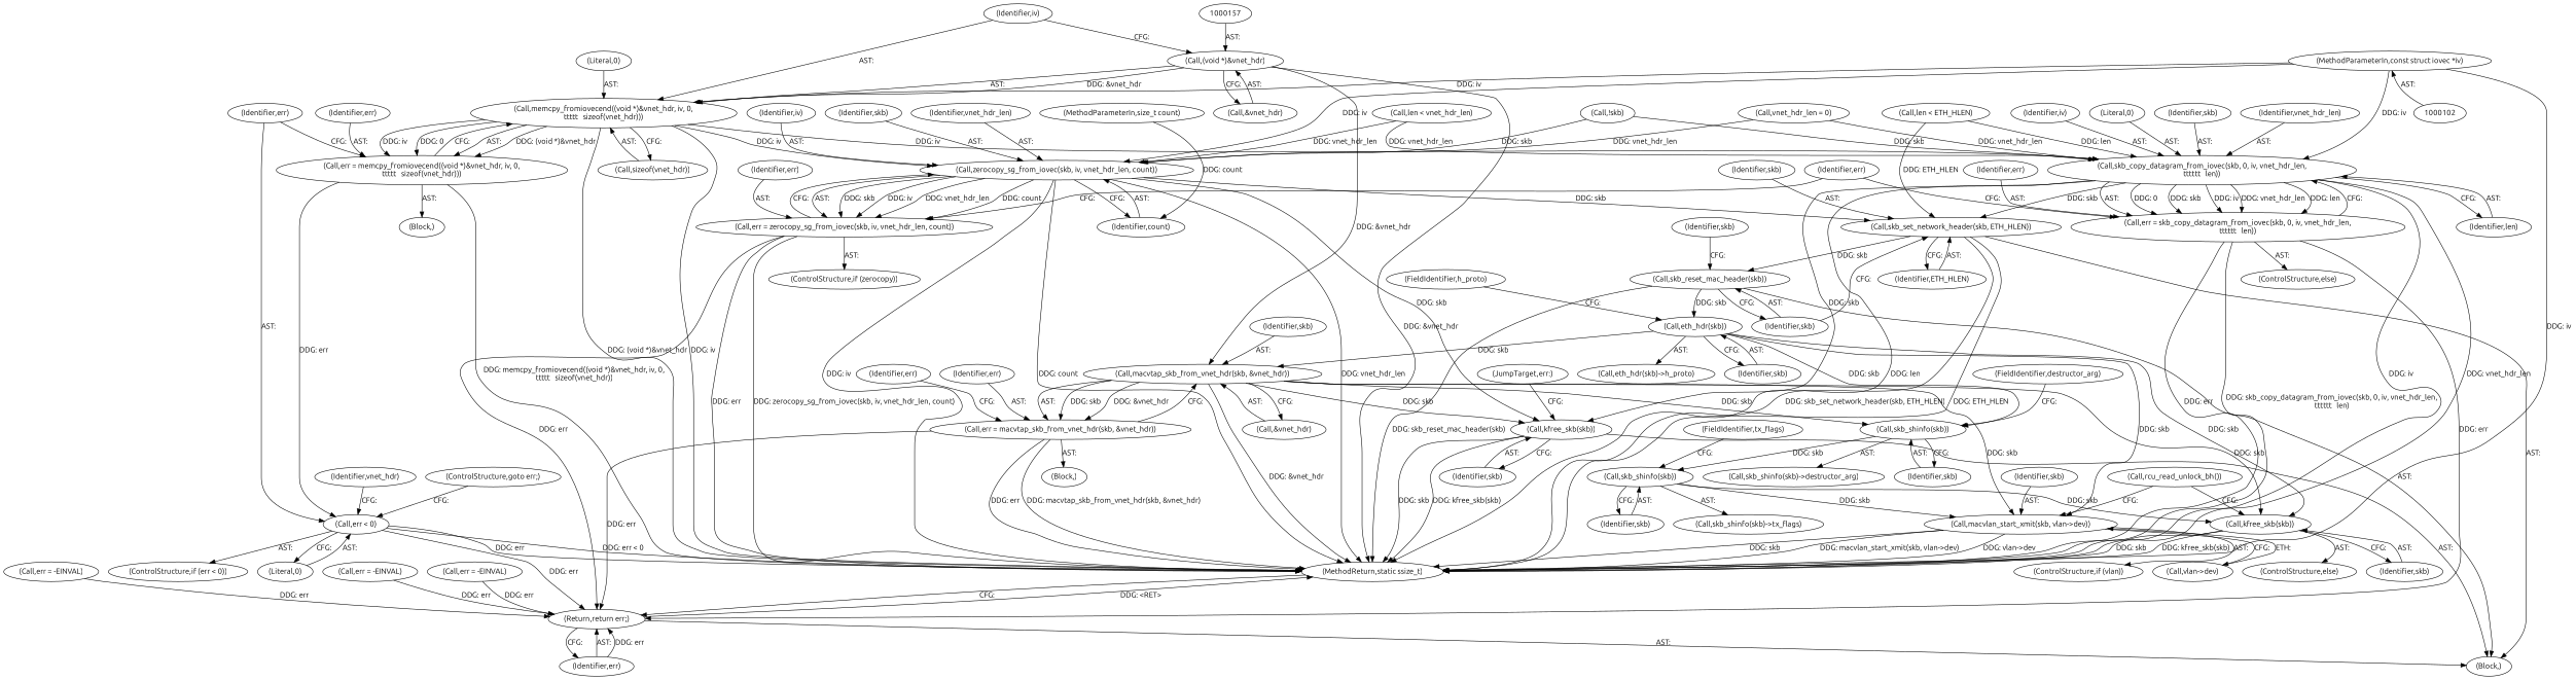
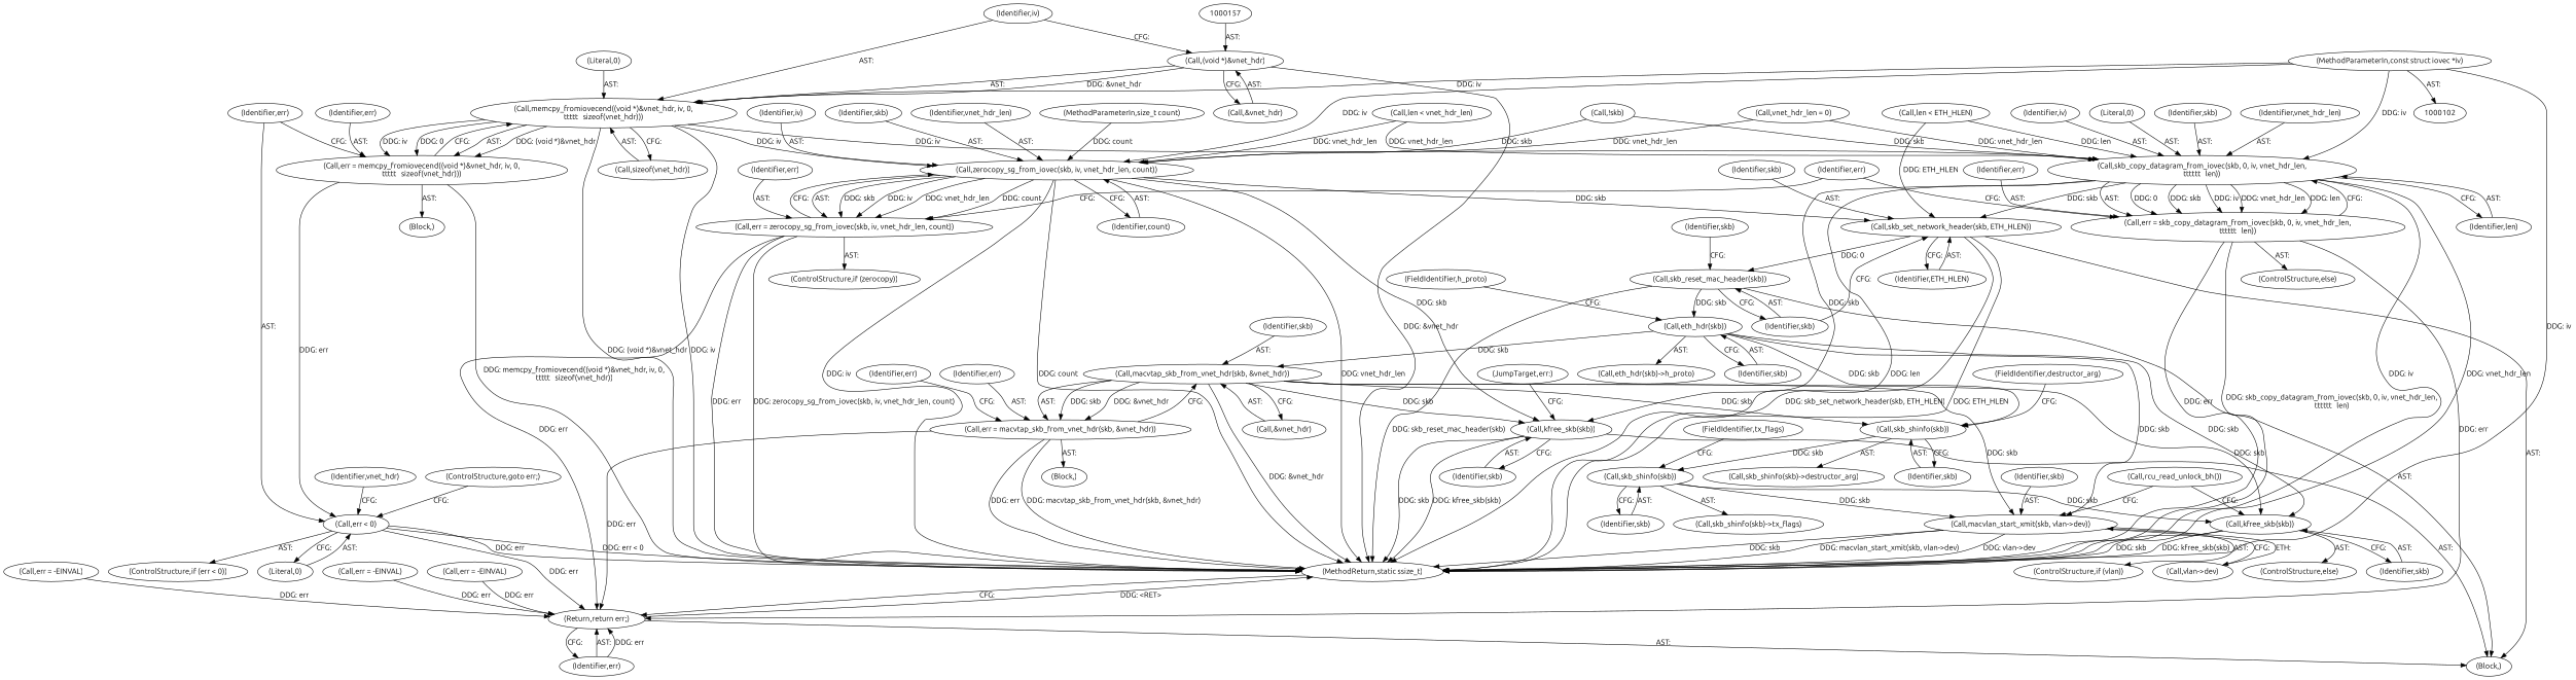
  digraph {
    fontname=Ubuntu
    node [fontname=Ubuntu]
    edge [fontname=Ubuntu]
    n1 [label="(Call,memcpy_fromiovecend((void *)&vnet_hdr, iv, 0,\n\t\t\t\t\t   sizeof(vnet_hdr)))"]
    n2 [label="(Call,err = memcpy_fromiovecend((void *)&vnet_hdr, iv, 0,\n\t\t\t\t\t   sizeof(vnet_hdr)))"]
    n3 [label="(Call,zerocopy_sg_from_iovec(skb, iv, vnet_hdr_len, count))"]
    n4 [label="(Call,skb_copy_datagram_from_iovec(skb, 0, iv, vnet_hdr_len,\n\t\t\t\t\t\t   len))"]
    n5 [label="(MethodReturn,static ssize_t)"]
    n6 [label="(Call,sizeof(vnet_hdr))"]
    n7 [label="(Call,err < 0)"]
    n8 [label="(Block,)"]
    n9 [label="(Call,err = zerocopy_sg_from_iovec(skb, iv, vnet_hdr_len, count))"]
    n10 [label="(Call,skb_set_network_header(skb, ETH_HLEN))"]
    n11 [label="(Call,kfree_skb(skb))"]
    n12 [label="(Identifier,count)"]
    n13 [label="(Call,err = skb_copy_datagram_from_iovec(skb, 0, iv, vnet_hdr_len,\n\t\t\t\t\t\t   len))"]
    n14 [label="(Identifier,len)"]
    n15 [label="(Return,return err;)"]
    n16 [label="(Call,(void *)&vnet_hdr)"]
    n17 [label="(Call,macvtap_skb_from_vnet_hdr(skb, &vnet_hdr))"]
    n18 [label="(Call,&vnet_hdr)"]
    n19 [label="(Call,skb_shinfo(skb))"]
    n20 [label="(Call,macvlan_start_xmit(skb, vlan->dev))"]
    n21 [label="(Call,kfree_skb(skb))"]
    n22 [label="(Call,err = macvtap_skb_from_vnet_hdr(skb, &vnet_hdr))"]
    n23 [label="(Call,&vnet_hdr)"]
    n24 [label="(MethodParameterIn,const struct iovec *iv)"]
    1000102
    n26 [label="(ControlStructure,if (err < 0))"]
    n27 [label="(Literal,0)"]
    n28 [label="(Identifier,err)"]
    n29 [label="(Block,)"]
    n30 [label="(ControlStructure,if (zerocopy))"]
    n31 [label="(Call,skb_reset_mac_header(skb))"]
    n32 [label="(Identifier,ETH_HLEN)"]
    n33 [label="(Identifier,skb)"]
    n34 [label="(Call,eth_hdr(skb))"]
    n35 [label="(Identifier,skb)"]
    n36 [label="(Call,eth_hdr(skb)->h_proto)"]
    n37 [label="(Identifier,skb)"]
    n38 [label="(Call,skb_shinfo(skb))"]
    n39 [label="(Identifier,skb)"]
    n40 [label="(Call,skb_shinfo(skb)->destructor_arg)"]
    n41 [label="(ControlStructure,if (vlan))"]
    n42 [label="(Call,vlan->dev)"]
    n43 [label="(ControlStructure,else)"]
    n44 [label="(Identifier,skb)"]
    n45 [label="(Block,)"]
    n46 [label="(Call,skb_shinfo(skb)->tx_flags)"]
    n47 [label="(Identifier,skb)"]
    n48 [label="(ControlStructure,else)"]
    n49 [label="(Identifier,err)"]
    n50 [label="(Literal,0)"]
    n51 [label="(Call,len < ETH_HLEN)"]
    n52 [label="(Call,err = -EINVAL)"]
    n53 [label="(Identifier,skb)"]
    n54 [label="(Identifier,skb)"]
    n55 [label="(Identifier,iv)"]
    n56 [label="(Call,!skb)"]
    n57 [label="(FieldIdentifier,destructor_arg)"]
    n58 [label="(Identifier,iv)"]
    n59 [label="(Identifier,err)"]
    n60 [label="(Identifier,skb)"]
    n61 [label="(Identifier,skb)"]
    n62 [label="(Literal,0)"]
    n63 [label="(Call,err = -EINVAL)"]
    n64 [label="(Call,vnet_hdr_len = 0)"]
    n65 [label="(JumpTarget,err:)"]
    n66 [label="(Identifier,skb)"]
    n67 [label="(Identifier,vnet_hdr)"]
    n68 [label="(Identifier,err)"]
    n69 [label="(Call,err = -EINVAL)"]
    n70 [label="(Identifier,vnet_hdr_len)"]
    n71 [label="(Identifier,err)"]
    n72 [label="(Identifier,skb)"]
    n73 [label="(Identifier,iv)"]
    n74 [label="(Identifier,err)"]
    n75 [label="(ControlStructure,goto err;)"]
    n76 [label="(FieldIdentifier,tx_flags)"]
    n77 [label="(Identifier,err)"]
    n78 [label="(Call,len < vnet_hdr_len)"]
    n79 [label="(Identifier,err)"]
    n80 [label="(Identifier,vnet_hdr_len)"]
    n81 [label="(MethodParameterIn,size_t count)"]
    n82 [label="(FieldIdentifier,h_proto)"]
    n83 [label="(Call,rcu_read_unlock_bh())"]
    1000157
    n1 -> n2 [label="AST: "]
    n1 -> n2 [label="DDG: (void *)&vnet_hdr"]
    n1 -> n2 [label="DDG: iv"]
    n1 -> n2 [label="DDG: 0"]
    n1 -> n3 [label="DDG: iv"]
    n1 -> n4 [label="DDG: iv"]
    n1 -> n5 [label="DDG: iv"]
    n1 -> n5 [label="DDG: (void *)&vnet_hdr"]
    n1 -> n6 [label="CFG: "]
    n2 -> n1 [label="CFG: "]
    n2 -> n5 [label="DDG: memcpy_fromiovecend((void *)&vnet_hdr, iv, 0,\n\t\t\t\t\t   sizeof(vnet_hdr))"]
    n2 -> n7 [label="DDG: err"]
    n2 -> n8 [label="AST: "]
    n3 -> n5 [label="DDG: iv"]
    n3 -> n5 [label="DDG: count"]
    n3 -> n5 [label="DDG: vnet_hdr_len"]
    n3 -> n9 [label="AST: "]
    n3 -> n9 [label="DDG: skb"]
    n3 -> n9 [label="DDG: iv"]
    n3 -> n9 [label="DDG: vnet_hdr_len"]
    n3 -> n9 [label="DDG: count"]
    n3 -> n10 [label="DDG: skb"]
    n3 -> n11 [label="DDG: skb"]
    n3 -> n12 [label="CFG: "]
    n4 -> n5 [label="DDG: iv"]
    n4 -> n5 [label="DDG: vnet_hdr_len"]
    n4 -> n5 [label="DDG: len"]
    n4 -> n10 [label="DDG: skb"]
    n4 -> n11 [label="DDG: skb"]
    n4 -> n13 [label="AST: "]
    n4 -> n13 [label="DDG: 0"]
    n4 -> n13 [label="DDG: skb"]
    n4 -> n13 [label="DDG: iv"]
    n4 -> n13 [label="DDG: vnet_hdr_len"]
    n4 -> n13 [label="DDG: len"]
    n4 -> n14 [label="CFG: "]
    n5 -> n15 [label="CFG: "]
    n6 -> n1 [label="AST: "]
    n7 -> n5 [label="DDG: err"]
    n7 -> n5 [label="DDG: err < 0"]
    n7 -> n15 [label="DDG: err"]
    n7 -> n26 [label="AST: "]
    n7 -> n27 [label="CFG: "]
    n9 -> n3 [label="CFG: "]
    n9 -> n5 [label="DDG: zerocopy_sg_from_iovec(skb, iv, vnet_hdr_len, count)"]
    n9 -> n5 [label="DDG: err"]
    n9 -> n15 [label="DDG: err"]
    n9 -> n30 [label="AST: "]
    n10 -> n5 [label="DDG: skb_set_network_header(skb, ETH_HLEN)"]
    n10 -> n5 [label="DDG: ETH_HLEN"]
    n10 -> n29 [label="AST: "]
-   n10 -> n31 [label="DDG: skb"]
+   n10 -> n31 [label="DDG: 0"]
    n10 -> n32 [label="CFG: "]
    n11 -> n5 [label="DDG: skb"]
    n11 -> n5 [label="DDG: kfree_skb(skb)"]
    n11 -> n29 [label="AST: "]
    n11 -> n33 [label="CFG: "]
    n12 -> n3 [label="AST: "]
    n13 -> n4 [label="CFG: "]
    n13 -> n5 [label="DDG: err"]
    n13 -> n5 [label="DDG: skb_copy_datagram_from_iovec(skb, 0, iv, vnet_hdr_len,\n\t\t\t\t\t\t   len)"]
    n13 -> n15 [label="DDG: err"]
    n13 -> n48 [label="AST: "]
    n14 -> n4 [label="AST: "]
    n15 -> n5 [label="DDG: <RET>"]
    n15 -> n28 [label="CFG: "]
    n15 -> n29 [label="AST: "]
    n16 -> n1 [label="AST: "]
    n16 -> n1 [label="DDG: &vnet_hdr"]
    n16 -> n5 [label="DDG: &vnet_hdr"]
-   n16 -> n17 [label="DDG: &vnet_hdr"]
    n16 -> n18 [label="CFG: "]
    n17 -> n5 [label="DDG: &vnet_hdr"]
    n17 -> n11 [label="DDG: skb"]
    n17 -> n19 [label="DDG: skb"]
    n17 -> n20 [label="DDG: skb"]
    n17 -> n21 [label="DDG: skb"]
    n17 -> n22 [label="AST: "]
    n17 -> n22 [label="DDG: skb"]
    n17 -> n22 [label="DDG: &vnet_hdr"]
    n17 -> n23 [label="CFG: "]
    n18 -> n16 [label="AST: "]
    n19 -> n38 [label="DDG: skb"]
    n19 -> n39 [label="CFG: "]
    n19 -> n40 [label="AST: "]
    n20 -> n5 [label="DDG: skb"]
    n20 -> n5 [label="DDG: macvlan_start_xmit(skb, vlan->dev)"]
    n20 -> n5 [label="DDG: vlan->dev"]
    n20 -> n41 [label="AST: "]
    n20 -> n42 [label="CFG: "]
    n21 -> n5 [label="DDG: kfree_skb(skb)"]
    n21 -> n5 [label="DDG: skb"]
    n21 -> n43 [label="AST: "]
    n21 -> n44 [label="CFG: "]
    n22 -> n5 [label="DDG: macvtap_skb_from_vnet_hdr(skb, &vnet_hdr)"]
    n22 -> n5 [label="DDG: err"]
    n22 -> n15 [label="DDG: err"]
    n22 -> n17 [label="CFG: "]
    n22 -> n45 [label="AST: "]
    n23 -> n17 [label="AST: "]
    n24 -> n1 [label="DDG: iv"]
    n24 -> n3 [label="DDG: iv"]
    n24 -> n4 [label="DDG: iv"]
    n24 -> n5 [label="DDG: iv"]
-   1000102 -> n24 [label="AST: "]
+   n24 -> 1000102 [label="AST: "]
    n27 -> n7 [label="AST: "]
    n28 -> n15 [label="AST: "]
    n28 -> n15 [label="DDG: err"]
    n31 -> n5 [label="DDG: skb_reset_mac_header(skb)"]
    n31 -> n29 [label="AST: "]
    n31 -> n34 [label="DDG: skb"]
    n31 -> n35 [label="CFG: "]
    n32 -> n10 [label="AST: "]
    n33 -> n11 [label="AST: "]
    n34 -> n17 [label="DDG: skb"]
    n34 -> n19 [label="DDG: skb"]
    n34 -> n20 [label="DDG: skb"]
    n34 -> n21 [label="DDG: skb"]
    n34 -> n36 [label="AST: "]
    n34 -> n37 [label="CFG: "]
    n35 -> n10 [label="CFG: "]
    n35 -> n31 [label="AST: "]
    n37 -> n34 [label="AST: "]
    n38 -> n20 [label="DDG: skb"]
    n38 -> n21 [label="DDG: skb"]
    n38 -> n46 [label="AST: "]
    n38 -> n47 [label="CFG: "]
    n39 -> n19 [label="AST: "]
    n42 -> n20 [label="ETH: "]
    n44 -> n21 [label="AST: "]
    n47 -> n38 [label="AST: "]
    n49 -> n22 [label="CFG: "]
    n50 -> n1 [label="AST: "]
    n51 -> n4 [label="DDG: len"]
    n51 -> n10 [label="DDG: ETH_HLEN"]
    n52 -> n15 [label="DDG: err"]
    n53 -> n31 [label="CFG: "]
    n54 -> n10 [label="AST: "]
    n55 -> n1 [label="AST: "]
    n55 -> n16 [label="CFG: "]
    n56 -> n3 [label="DDG: skb"]
    n56 -> n4 [label="DDG: skb"]
    n57 -> n19 [label="CFG: "]
    n58 -> n4 [label="AST: "]
    n59 -> n2 [label="CFG: "]
    n59 -> n7 [label="AST: "]
    n60 -> n3 [label="AST: "]
    n61 -> n17 [label="AST: "]
    n62 -> n4 [label="AST: "]
    n63 -> n15 [label="DDG: err"]
    n64 -> n3 [label="DDG: vnet_hdr_len"]
    n64 -> n4 [label="DDG: vnet_hdr_len"]
    n65 -> n11 [label="CFG: "]
    n66 -> n4 [label="AST: "]
    n67 -> n7 [label="CFG: "]
    n68 -> n13 [label="AST: "]
    n69 -> n15 [label="DDG: err"]
    n70 -> n3 [label="AST: "]
    n71 -> n22 [label="AST: "]
    n72 -> n20 [label="AST: "]
    n73 -> n3 [label="AST: "]
    n74 -> n9 [label="AST: "]
    n75 -> n7 [label="CFG: "]
    n76 -> n38 [label="CFG: "]
    n77 -> n2 [label="AST: "]
    n78 -> n3 [label="DDG: vnet_hdr_len"]
    n78 -> n4 [label="DDG: vnet_hdr_len"]
    n79 -> n9 [label="CFG: "]
    n79 -> n13 [label="CFG: "]
    n80 -> n4 [label="AST: "]
-   n81 -> n12 [label="DDG: count"]
+   n81 -> n3 [label="DDG: count"]
    n82 -> n34 [label="CFG: "]
    n83 -> n20 [label="CFG: "]
    n83 -> n21 [label="CFG: "]
    1000157 -> n16 [label="AST: "]
  }
